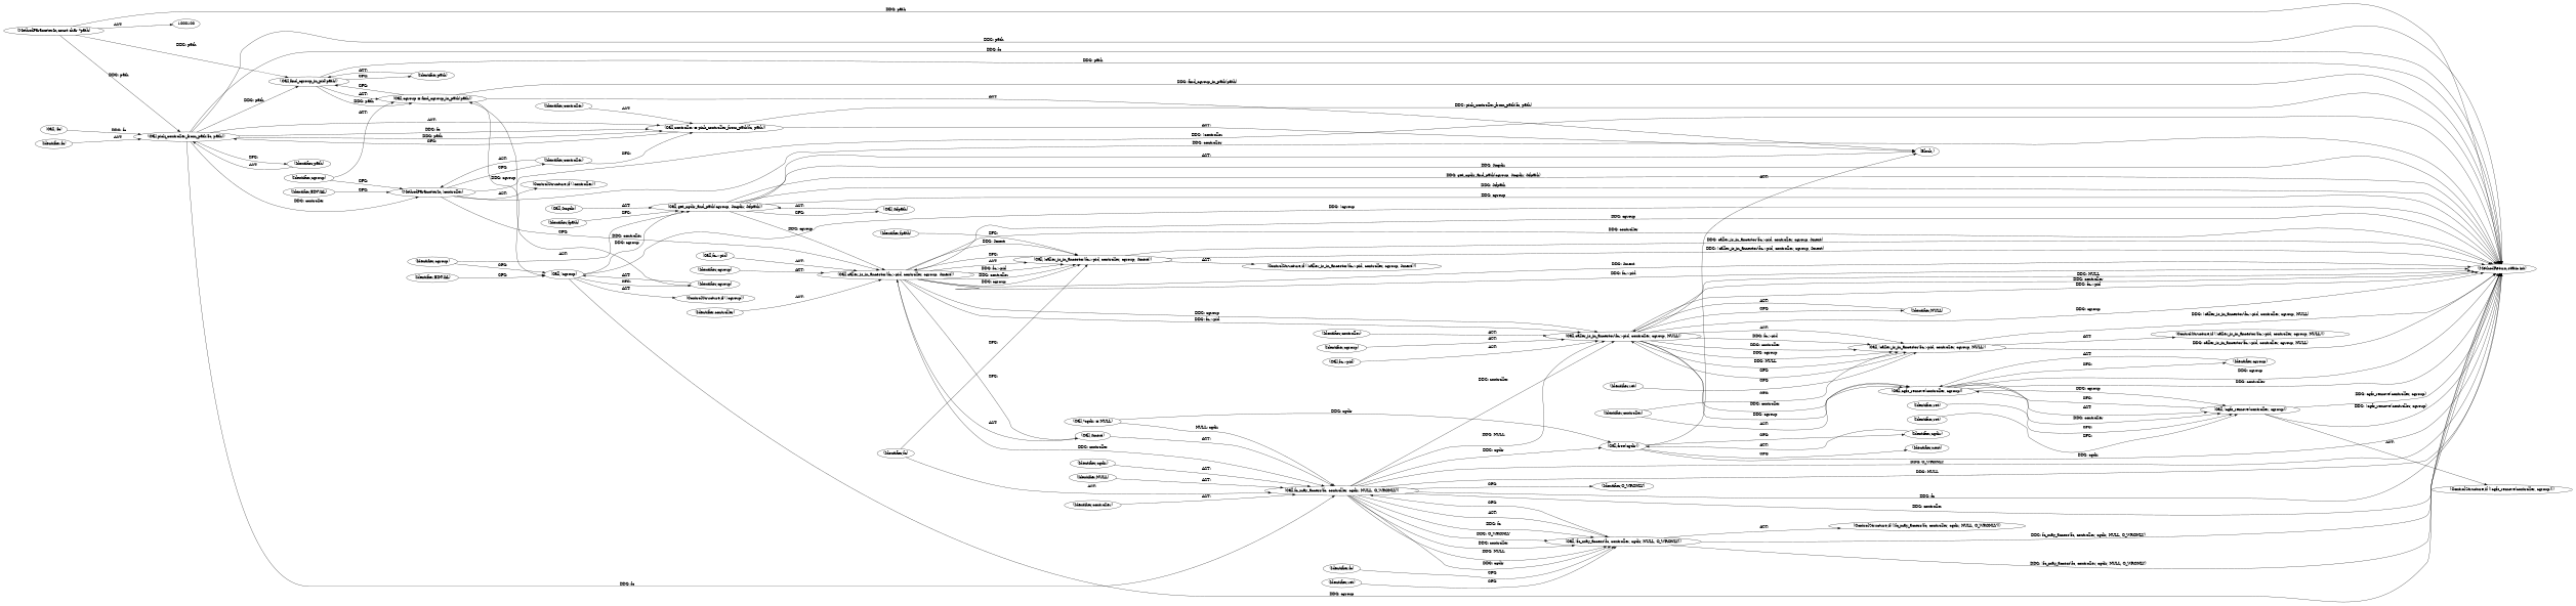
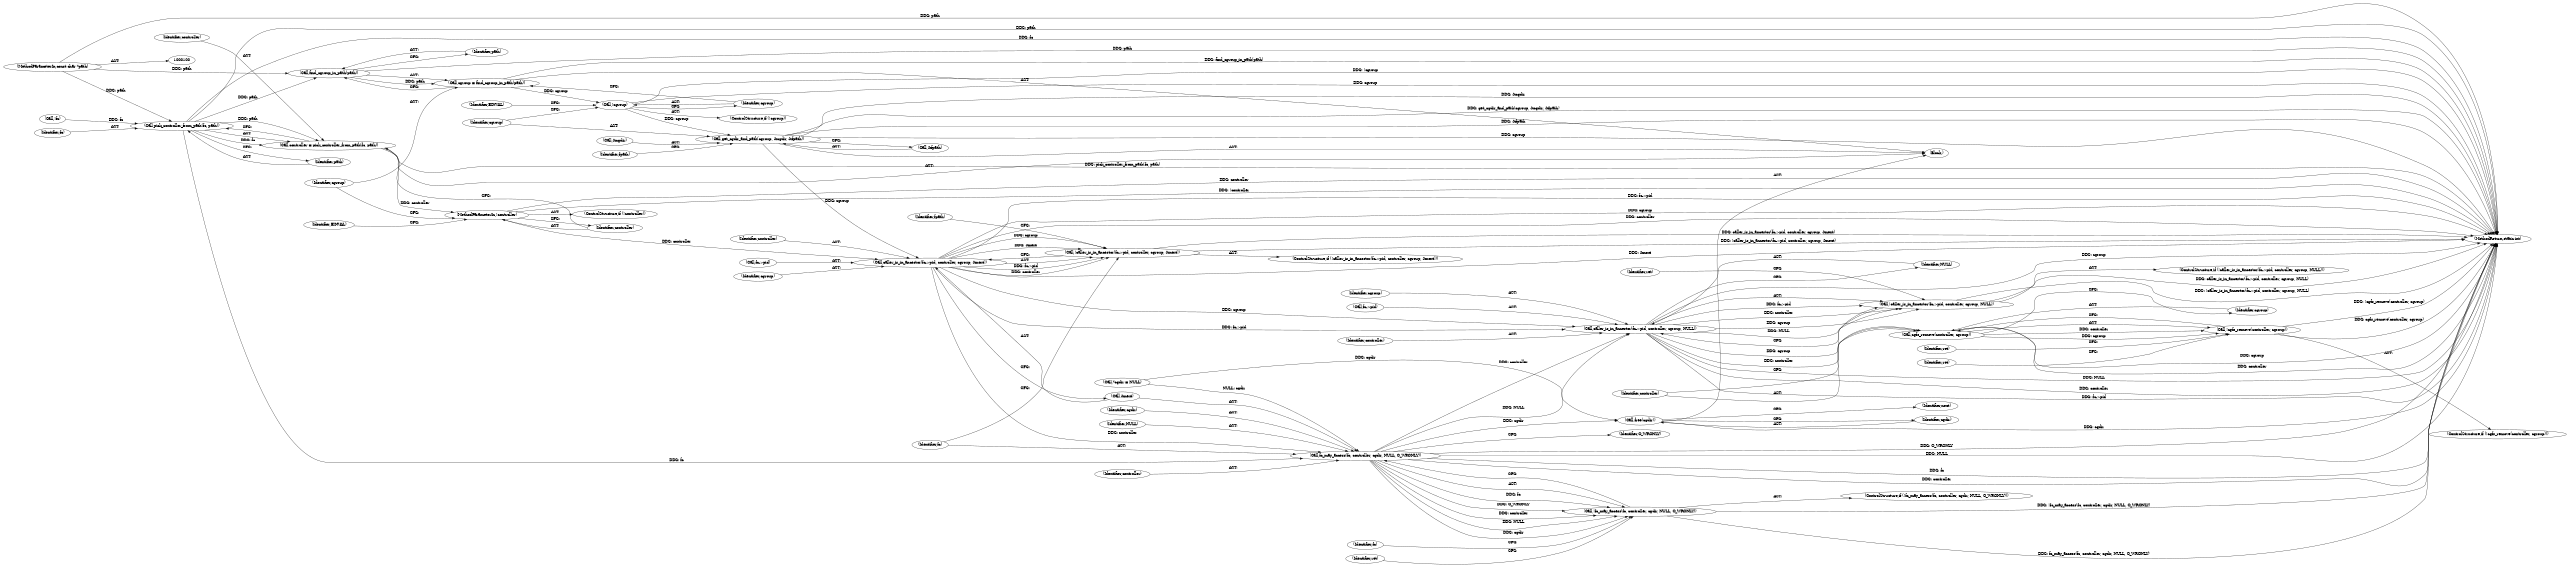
  digraph {
    rankdir=LR
    n1 [label="(MethodParameterIn,const char *path)"]
    n2 [label="(Call,pick_controller_from_path(fc, path))"]
-   n3 [label="(Call,find_cgroup_in_pid(path))"]
+   n3 [label="(Call,find_cgroup_in_path(path))"]
    n4 [label="(MethodReturn,static int)"]
    1000100
    n6 [label="(Call,controller = pick_controller_from_path(fc, path))"]
    n7 [label="(Call,fc_may_access(fc, controller, cgdir, NULL, O_WRONLY))"]
    n8 [label="(Identifier,path)"]
    n9 [label="(Call,cgroup = find_cgroup_in_path(path))"]
    n10 [label="(Identifier,path)"]
    n11 [label="(MethodParameterIn,!controller)"]
    n12 [label="(Block,)"]
    n13 [label="(Call,caller_is_in_ancestor(fc->pid, controller, cgroup, NULL))"]
    n14 [label="(Call,!fc_may_access(fc, controller, cgdir, NULL, O_WRONLY))"]
    n15 [label="(Call,free(cgdir))"]
    n16 [label="(Identifier,O_WRONLY)"]
    n17 [label="(Call,caller_is_in_ancestor(fc->pid, controller, cgroup, &next))"]
    n18 [label="(Identifier,controller)"]
    n19 [label="(ControlStructure,if (!controller))"]
    n20 [label="(Call,!caller_is_in_ancestor(fc->pid, controller, cgroup, &next))"]
    n21 [label="(Call,&next)"]
    n22 [label="(ControlStructure,if (!caller_is_in_ancestor(fc->pid, controller, cgroup, &next)))"]
    n23 [label="(Call,!caller_is_in_ancestor(fc->pid, controller, cgroup, NULL))"]
    n24 [label="(Call,cgfs_remove(controller, cgroup))"]
    n25 [label="(Identifier,NULL)"]
    n26 [label="(ControlStructure,if (!fc_may_access(fc, controller, cgdir, NULL, O_WRONLY)))"]
    n27 [label="(Identifier,cgdir)"]
    n28 [label="(Identifier,next)"]
    n29 [label="(ControlStructure,if (!caller_is_in_ancestor(fc->pid, controller, cgroup, NULL)))"]
    n30 [label="(Call,!cgfs_remove(controller, cgroup))"]
    n31 [label="(Identifier,cgroup)"]
    n32 [label="(ControlStructure,if (!cgfs_remove(controller, cgroup)))"]
    n33 [label="(Call,!cgroup)"]
    n34 [label="(Call,get_cgdir_and_path(cgroup, &cgdir, &fpath))"]
    n35 [label="(Identifier,cgroup)"]
    n36 [label="(ControlStructure,if (!cgroup))"]
    n37 [label="(Call,&fpath)"]
    n38 [label="(Identifier,controller)"]
    n39 [label="(Identifier,fpath)"]
    n40 [label="(Identifier,EINVAL)"]
    n41 [label="(Identifier,cgroup)"]
    n42 [label="(Identifier,NULL)"]
    n43 [label="(Identifier,ret)"]
    n44 [label="(Call,!fc)"]
    n45 [label="(Identifier,controller)"]
    n46 [label="(Identifier,controller)"]
    n47 [label="(Identifier,cgroup)"]
    n48 [label="(Call,&cgdir)"]
    n49 [label="(Identifier,ret)"]
    n50 [label="(Identifier,fc)"]
    n51 [label="(Call,*cgdir = NULL)"]
    n52 [label="(Identifier,controller)"]
    n53 [label="(Identifier,ret)"]
    n54 [label="(Identifier,fc)"]
    n55 [label="(Call,fc->pid)"]
    n56 [label="(Identifier,cgdir)"]
    n57 [label="(Identifier,fpath)"]
    n58 [label="(Call,fc->pid)"]
    n59 [label="(Identifier,fc)"]
    n60 [label="(Identifier,ret)"]
    n61 [label="(Identifier,controller)"]
    n62 [label="(Identifier,EINVAL)"]
    n63 [label="(Identifier,cgroup)"]
    n64 [label="(Identifier,cgroup)"]
    n1 -> n2 [label="DDG: path"]
    n1 -> n3 [label="DDG: path"]
    n1 -> n4 [label="DDG: path"]
    n1 -> 1000100 [label="AST: "]
    n2 -> n3 [label="DDG: path"]
    n2 -> n4 [label="DDG: path"]
    n2 -> n4 [label="DDG: fc"]
    n2 -> n6 [label="AST: "]
    n2 -> n6 [label="DDG: fc"]
    n2 -> n6 [label="DDG: path"]
    n2 -> n7 [label="DDG: fc"]
    n2 -> n8 [label="CFG: "]
    n3 -> n4 [label="DDG: path"]
    n3 -> n9 [label="AST: "]
    n3 -> n9 [label="DDG: path"]
    n3 -> n10 [label="CFG: "]
    n6 -> n2 [label="CFG: "]
    n6 -> n4 [label="DDG: pick_controller_from_path(fc, path)"]
-   n2 -> n11 [label="DDG: controller"]
+   n6 -> n11 [label="DDG: controller"]
    n6 -> n12 [label="AST: "]
    n7 -> n4 [label="DDG: O_WRONLY"]
    n7 -> n4 [label="DDG: NULL"]
    n7 -> n4 [label="DDG: fc"]
    n7 -> n4 [label="DDG: controller"]
    n7 -> n13 [label="DDG: controller"]
    n7 -> n13 [label="DDG: NULL"]
    n7 -> n14 [label="AST: "]
    n7 -> n14 [label="DDG: fc"]
    n7 -> n14 [label="DDG: O_WRONLY"]
    n7 -> n14 [label="DDG: controller"]
    n7 -> n14 [label="DDG: NULL"]
    n7 -> n14 [label="DDG: cgdir"]
    n7 -> n15 [label="DDG: cgdir"]
    n7 -> n16 [label="CFG: "]
    n8 -> n2 [label="AST: "]
    n9 -> n3 [label="CFG: "]
    n9 -> n4 [label="DDG: find_cgroup_in_path(path)"]
    n9 -> n12 [label="AST: "]
    n9 -> n33 [label="DDG: cgroup"]
    n10 -> n3 [label="AST: "]
    n11 -> n4 [label="DDG: !controller"]
    n11 -> n4 [label="DDG: controller"]
    n11 -> n17 [label="DDG: controller"]
    n11 -> n18 [label="CFG: "]
    n11 -> n19 [label="AST: "]
    n13 -> n4 [label="DDG: NULL"]
    n13 -> n4 [label="DDG: controller"]
    n13 -> n4 [label="DDG: fc->pid"]
    n13 -> n4 [label="DDG: cgroup"]
    n13 -> n23 [label="AST: "]
    n13 -> n23 [label="DDG: fc->pid"]
    n13 -> n23 [label="DDG: controller"]
    n13 -> n23 [label="DDG: cgroup"]
    n13 -> n23 [label="DDG: NULL"]
    n13 -> n24 [label="DDG: controller"]
    n13 -> n24 [label="DDG: cgroup"]
    n13 -> n25 [label="CFG: "]
    n14 -> n4 [label="DDG: !fc_may_access(fc, controller, cgdir, NULL, O_WRONLY)"]
    n14 -> n4 [label="DDG: fc_may_access(fc, controller, cgdir, NULL, O_WRONLY)"]
    n14 -> n7 [label="CFG: "]
    n14 -> n26 [label="AST: "]
    n15 -> n4 [label="DDG: cgdir"]
    n15 -> n12 [label="AST: "]
    n15 -> n27 [label="CFG: "]
    n15 -> n28 [label="CFG: "]
    n17 -> n4 [label="DDG: &next"]
    n17 -> n4 [label="DDG: fc->pid"]
    n17 -> n4 [label="DDG: cgroup"]
    n17 -> n4 [label="DDG: controller"]
    n17 -> n7 [label="DDG: controller"]
    n17 -> n13 [label="DDG: fc->pid"]
    n17 -> n13 [label="DDG: cgroup"]
    n17 -> n20 [label="AST: "]
    n17 -> n20 [label="DDG: fc->pid"]
    n17 -> n20 [label="DDG: controller"]
    n17 -> n20 [label="DDG: cgroup"]
    n17 -> n20 [label="DDG: &next"]
    n17 -> n21 [label="CFG: "]
    n18 -> n6 [label="CFG: "]
    n18 -> n11 [label="AST: "]
    n20 -> n4 [label="DDG: caller_is_in_ancestor(fc->pid, controller, cgroup, &next)"]
    n20 -> n4 [label="DDG: !caller_is_in_ancestor(fc->pid, controller, cgroup, &next)"]
    n20 -> n17 [label="CFG: "]
    n20 -> n22 [label="AST: "]
    n21 -> n7 [label="AST: "]
    n21 -> n17 [label="AST: "]
    n23 -> n4 [label="DDG: !caller_is_in_ancestor(fc->pid, controller, cgroup, NULL)"]
    n23 -> n4 [label="DDG: caller_is_in_ancestor(fc->pid, controller, cgroup, NULL)"]
    n23 -> n13 [label="CFG: "]
    n23 -> n29 [label="AST: "]
    n24 -> n4 [label="DDG: cgroup"]
    n24 -> n4 [label="DDG: controller"]
    n24 -> n30 [label="AST: "]
    n24 -> n30 [label="DDG: controller"]
    n24 -> n30 [label="DDG: cgroup"]
    n24 -> n31 [label="CFG: "]
    n25 -> n13 [label="AST: "]
    n27 -> n15 [label="AST: "]
    n30 -> n4 [label="DDG: cgfs_remove(controller, cgroup)"]
    n30 -> n4 [label="DDG: !cgfs_remove(controller, cgroup)"]
    n30 -> n24 [label="CFG: "]
    n30 -> n32 [label="AST: "]
    n31 -> n24 [label="AST: "]
    n33 -> n4 [label="DDG: !cgroup"]
    n33 -> n4 [label="DDG: cgroup"]
    n33 -> n34 [label="DDG: cgroup"]
    n33 -> n35 [label="CFG: "]
    n33 -> n36 [label="AST: "]
    n34 -> n4 [label="DDG: &cgdir"]
    n34 -> n4 [label="DDG: get_cgdir_and_path(cgroup, &cgdir, &fpath)"]
    n34 -> n4 [label="DDG: &fpath"]
    n34 -> n4 [label="DDG: cgroup"]
    n34 -> n12 [label="AST: "]
    n34 -> n17 [label="DDG: cgroup"]
    n34 -> n37 [label="CFG: "]
    n35 -> n9 [label="CFG: "]
    n35 -> n33 [label="AST: "]
    n37 -> n34 [label="AST: "]
    n38 -> n23 [label="CFG: "]
    n38 -> n24 [label="AST: "]
    n39 -> n34 [label="CFG: "]
    n40 -> n11 [label="CFG: "]
    n41 -> n9 [label="AST: "]
    n41 -> n11 [label="CFG: "]
    n42 -> n7 [label="AST: "]
    n43 -> n30 [label="CFG: "]
    n44 -> n2 [label="DDG: fc"]
    n45 -> n17 [label="AST: "]
    n46 -> n6 [label="AST: "]
    n47 -> n33 [label="CFG: "]
    n47 -> n34 [label="AST: "]
    n48 -> n34 [label="AST: "]
    n49 -> n23 [label="CFG: "]
    n50 -> n2 [label="AST: "]
    n51 -> n7 [label="NULL: cgdir"]
    n51 -> n15 [label="DDG: cgdir"]
    n52 -> n7 [label="AST: "]
    n53 -> n30 [label="CFG: "]
    n54 -> n7 [label="AST: "]
    n54 -> n20 [label="CFG: "]
    n55 -> n13 [label="AST: "]
    n56 -> n7 [label="AST: "]
    n57 -> n20 [label="CFG: "]
    n58 -> n17 [label="AST: "]
    n59 -> n14 [label="CFG: "]
    n60 -> n14 [label="CFG: "]
    n61 -> n13 [label="AST: "]
    n62 -> n33 [label="CFG: "]
    n63 -> n17 [label="AST: "]
    n64 -> n13 [label="AST: "]
  }
